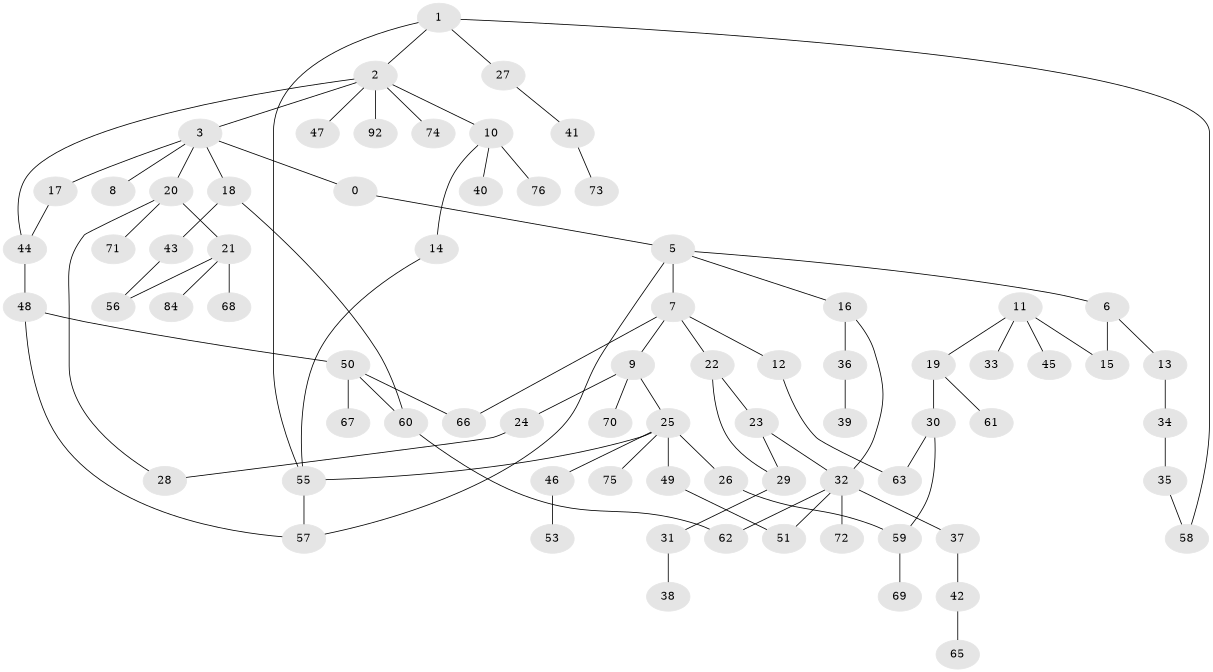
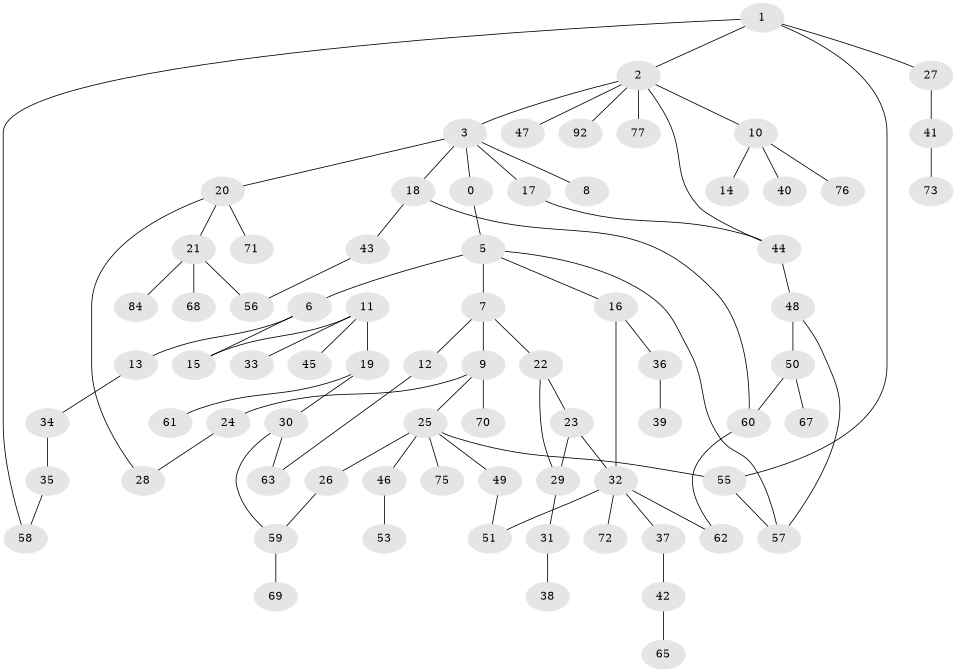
  graph {
    node [color=gray90 style=filled]
    1
    2
    27
    55
    58
    3
    10
    44
    47
    n10 [label=92]
-   74
+   74 [label=77]
    41
    57
    n14 [label=0]
    8
    17
    18
    20
    14
    40
    76
    11
    15
    19
    33
    45
    48
    5
    43
    60
    21
    28
    71
    6
    7
    16
    13
    9
    12
    22
-   66
    32
    36
    34
    24
    25
    70
    63
    23
    29
    26
    46
    49
    75
    30
    61
    35
    37
    51
    62
    72
    39
    56
    59
    n65 [label=84]
    68
    31
    53
    69
    73
    38
    42
    65
    50
    67
    1 -- 2
    1 -- 27
    1 -- 55
    1 -- 58
    2 -- 3
    2 -- 10
    2 -- 44
    2 -- 47
    2 -- n10
    2 -- 74
    27 -- 41
    55 -- 57
    3 -- n14
    3 -- 8
    3 -- 17
    3 -- 18
    3 -- 20
    10 -- 14
    10 -- 40
    10 -- 76
    44 -- 48
    41 -- 73
    n14 -- 5
    17 -- 44
    18 -- 43
    18 -- 60
    20 -- 21
    20 -- 28
    20 -- 71
-   14 -- 55
    11 -- 15
    11 -- 19
    11 -- 33
    11 -- 45
    19 -- 30
    19 -- 61
    48 -- 57
    48 -- 50
    5 -- 57
    5 -- 6
    5 -- 7
    5 -- 16
    43 -- 56
    60 -- 62
    21 -- 56
    21 -- n65
    21 -- 68
    6 -- 15
    6 -- 13
    7 -- 9
    7 -- 12
    7 -- 22
-   7 -- 66
    16 -- 32
    16 -- 36
    13 -- 34
    9 -- 24
    9 -- 25
    9 -- 70
    12 -- 63
    22 -- 23
    22 -- 29
    32 -- 37
    32 -- 51
    32 -- 62
    32 -- 72
    36 -- 39
    34 -- 35
    24 -- 28
    25 -- 55
    25 -- 26
    25 -- 46
    25 -- 49
    25 -- 75
    23 -- 32
    23 -- 29
    29 -- 31
    26 -- 59
    46 -- 53
    49 -- 51
    30 -- 63
    30 -- 59
    35 -- 58
    37 -- 42
    59 -- 69
    31 -- 38
    42 -- 65
    50 -- 60
-   50 -- 66
    50 -- 67
  }
